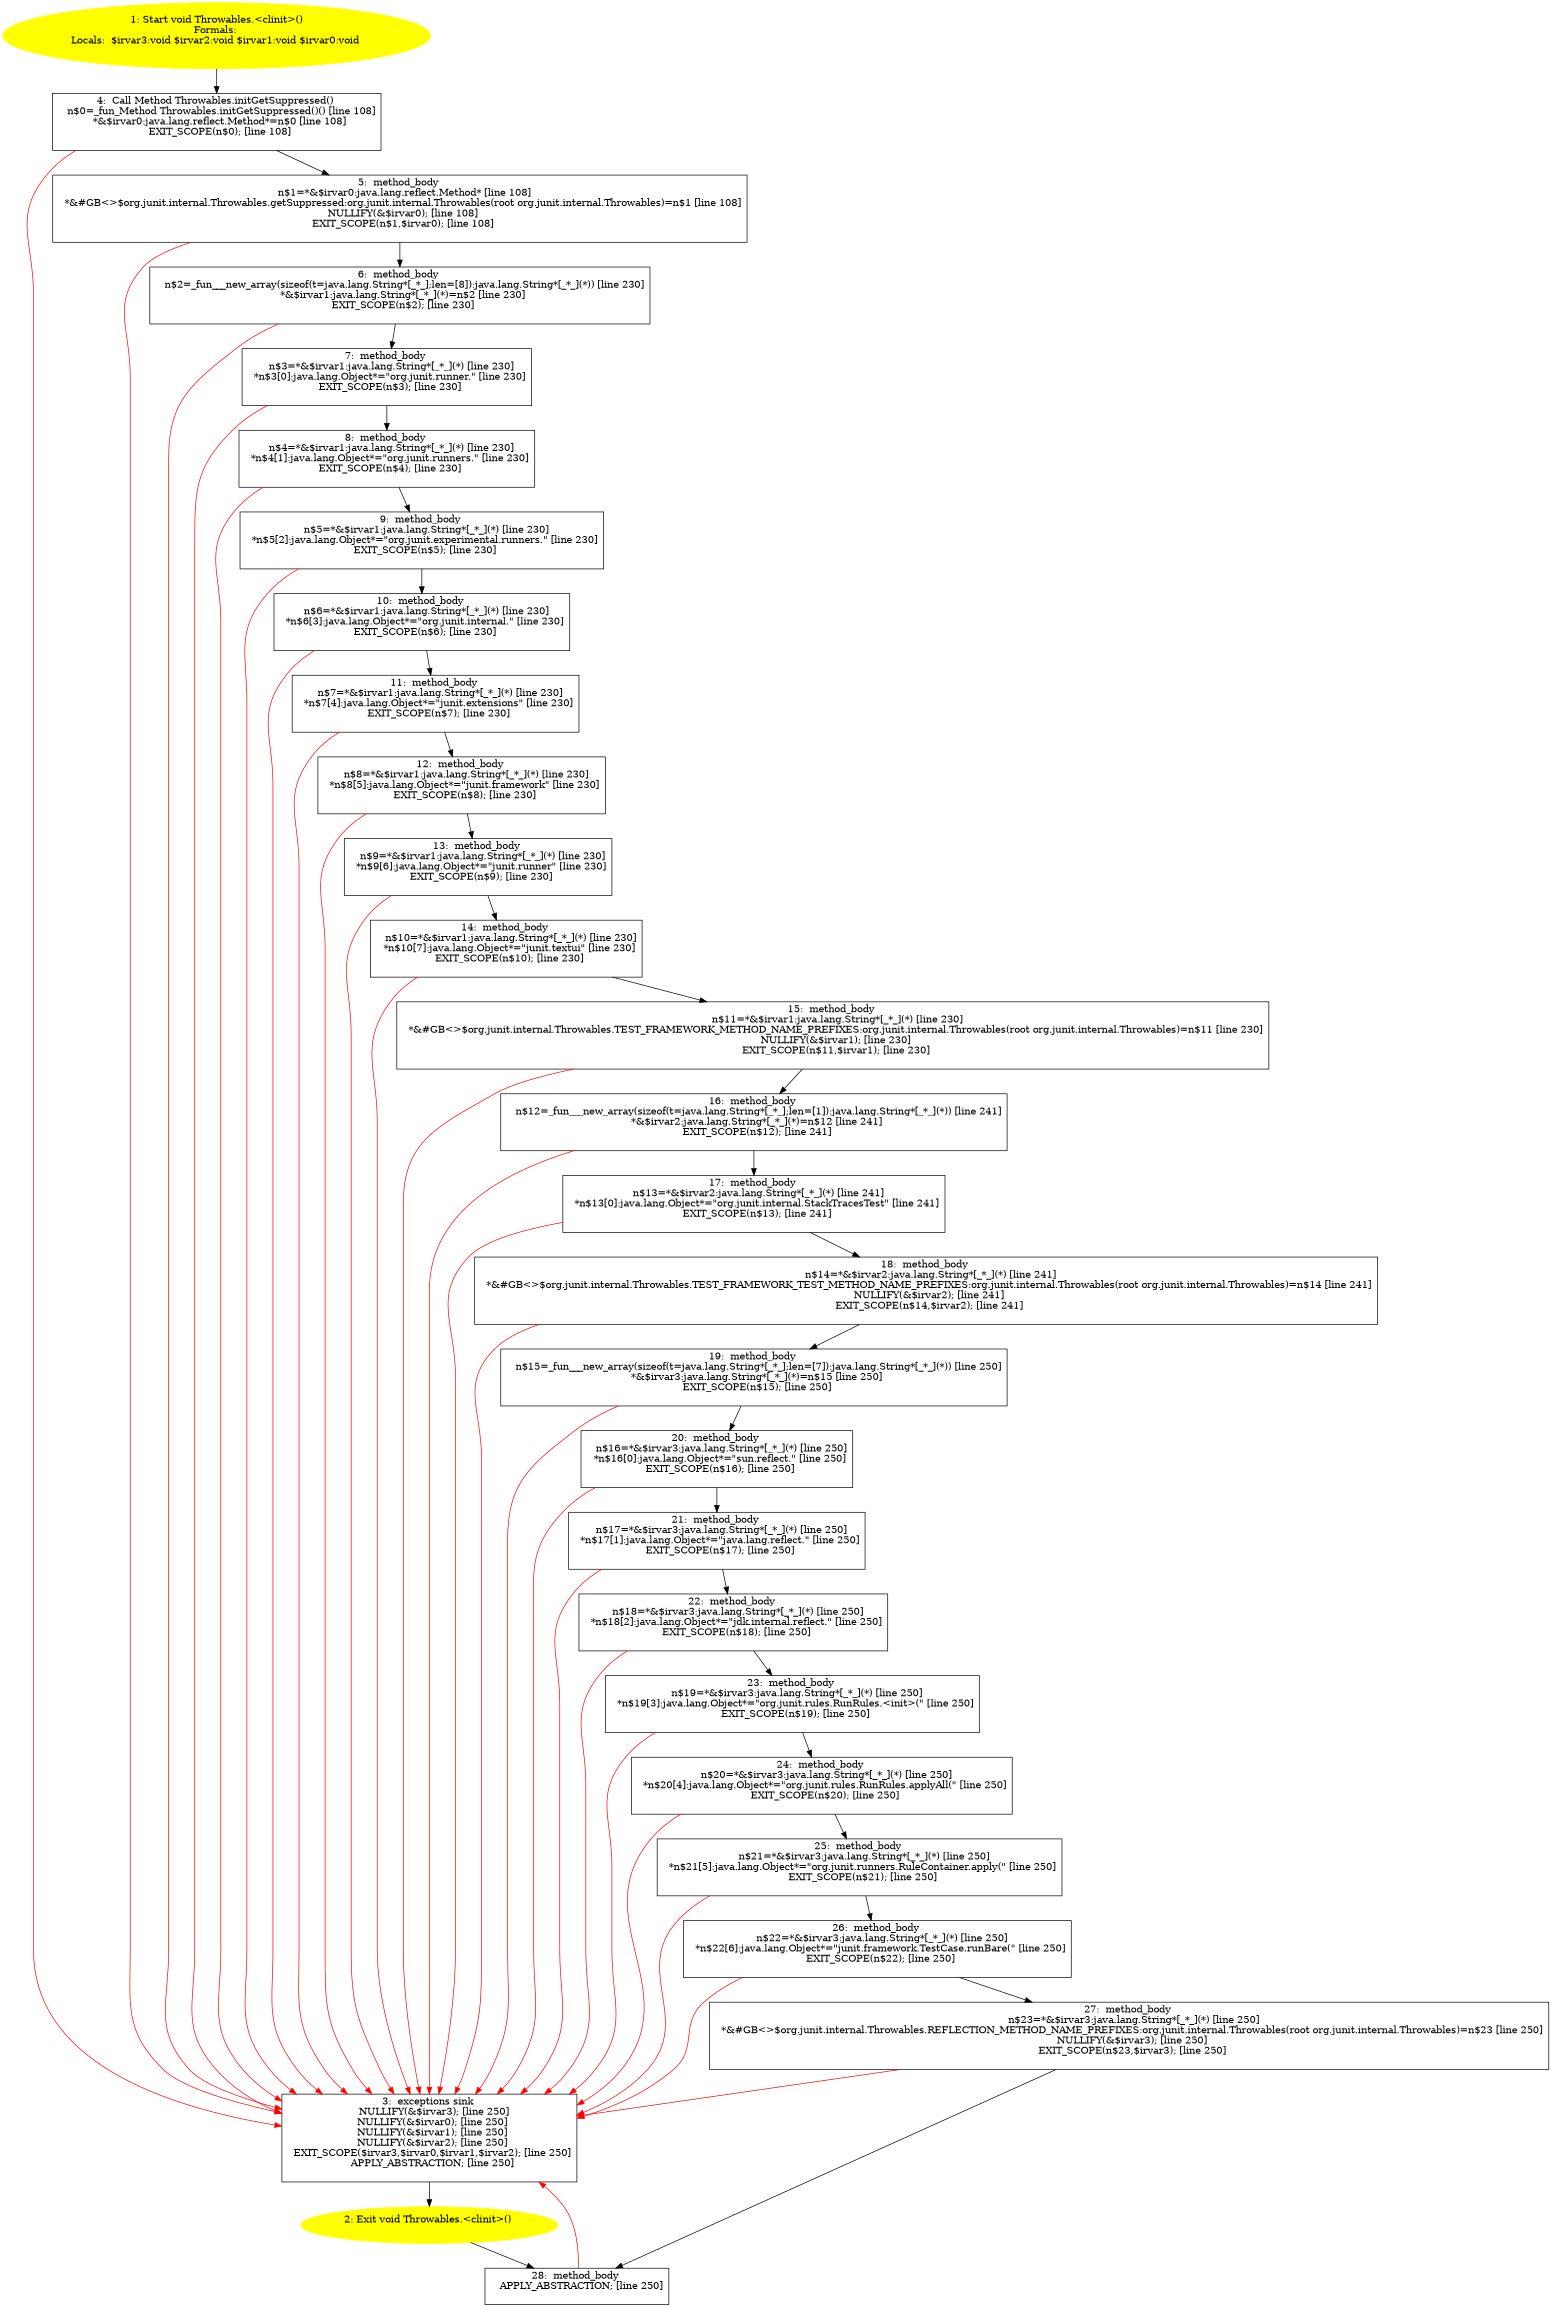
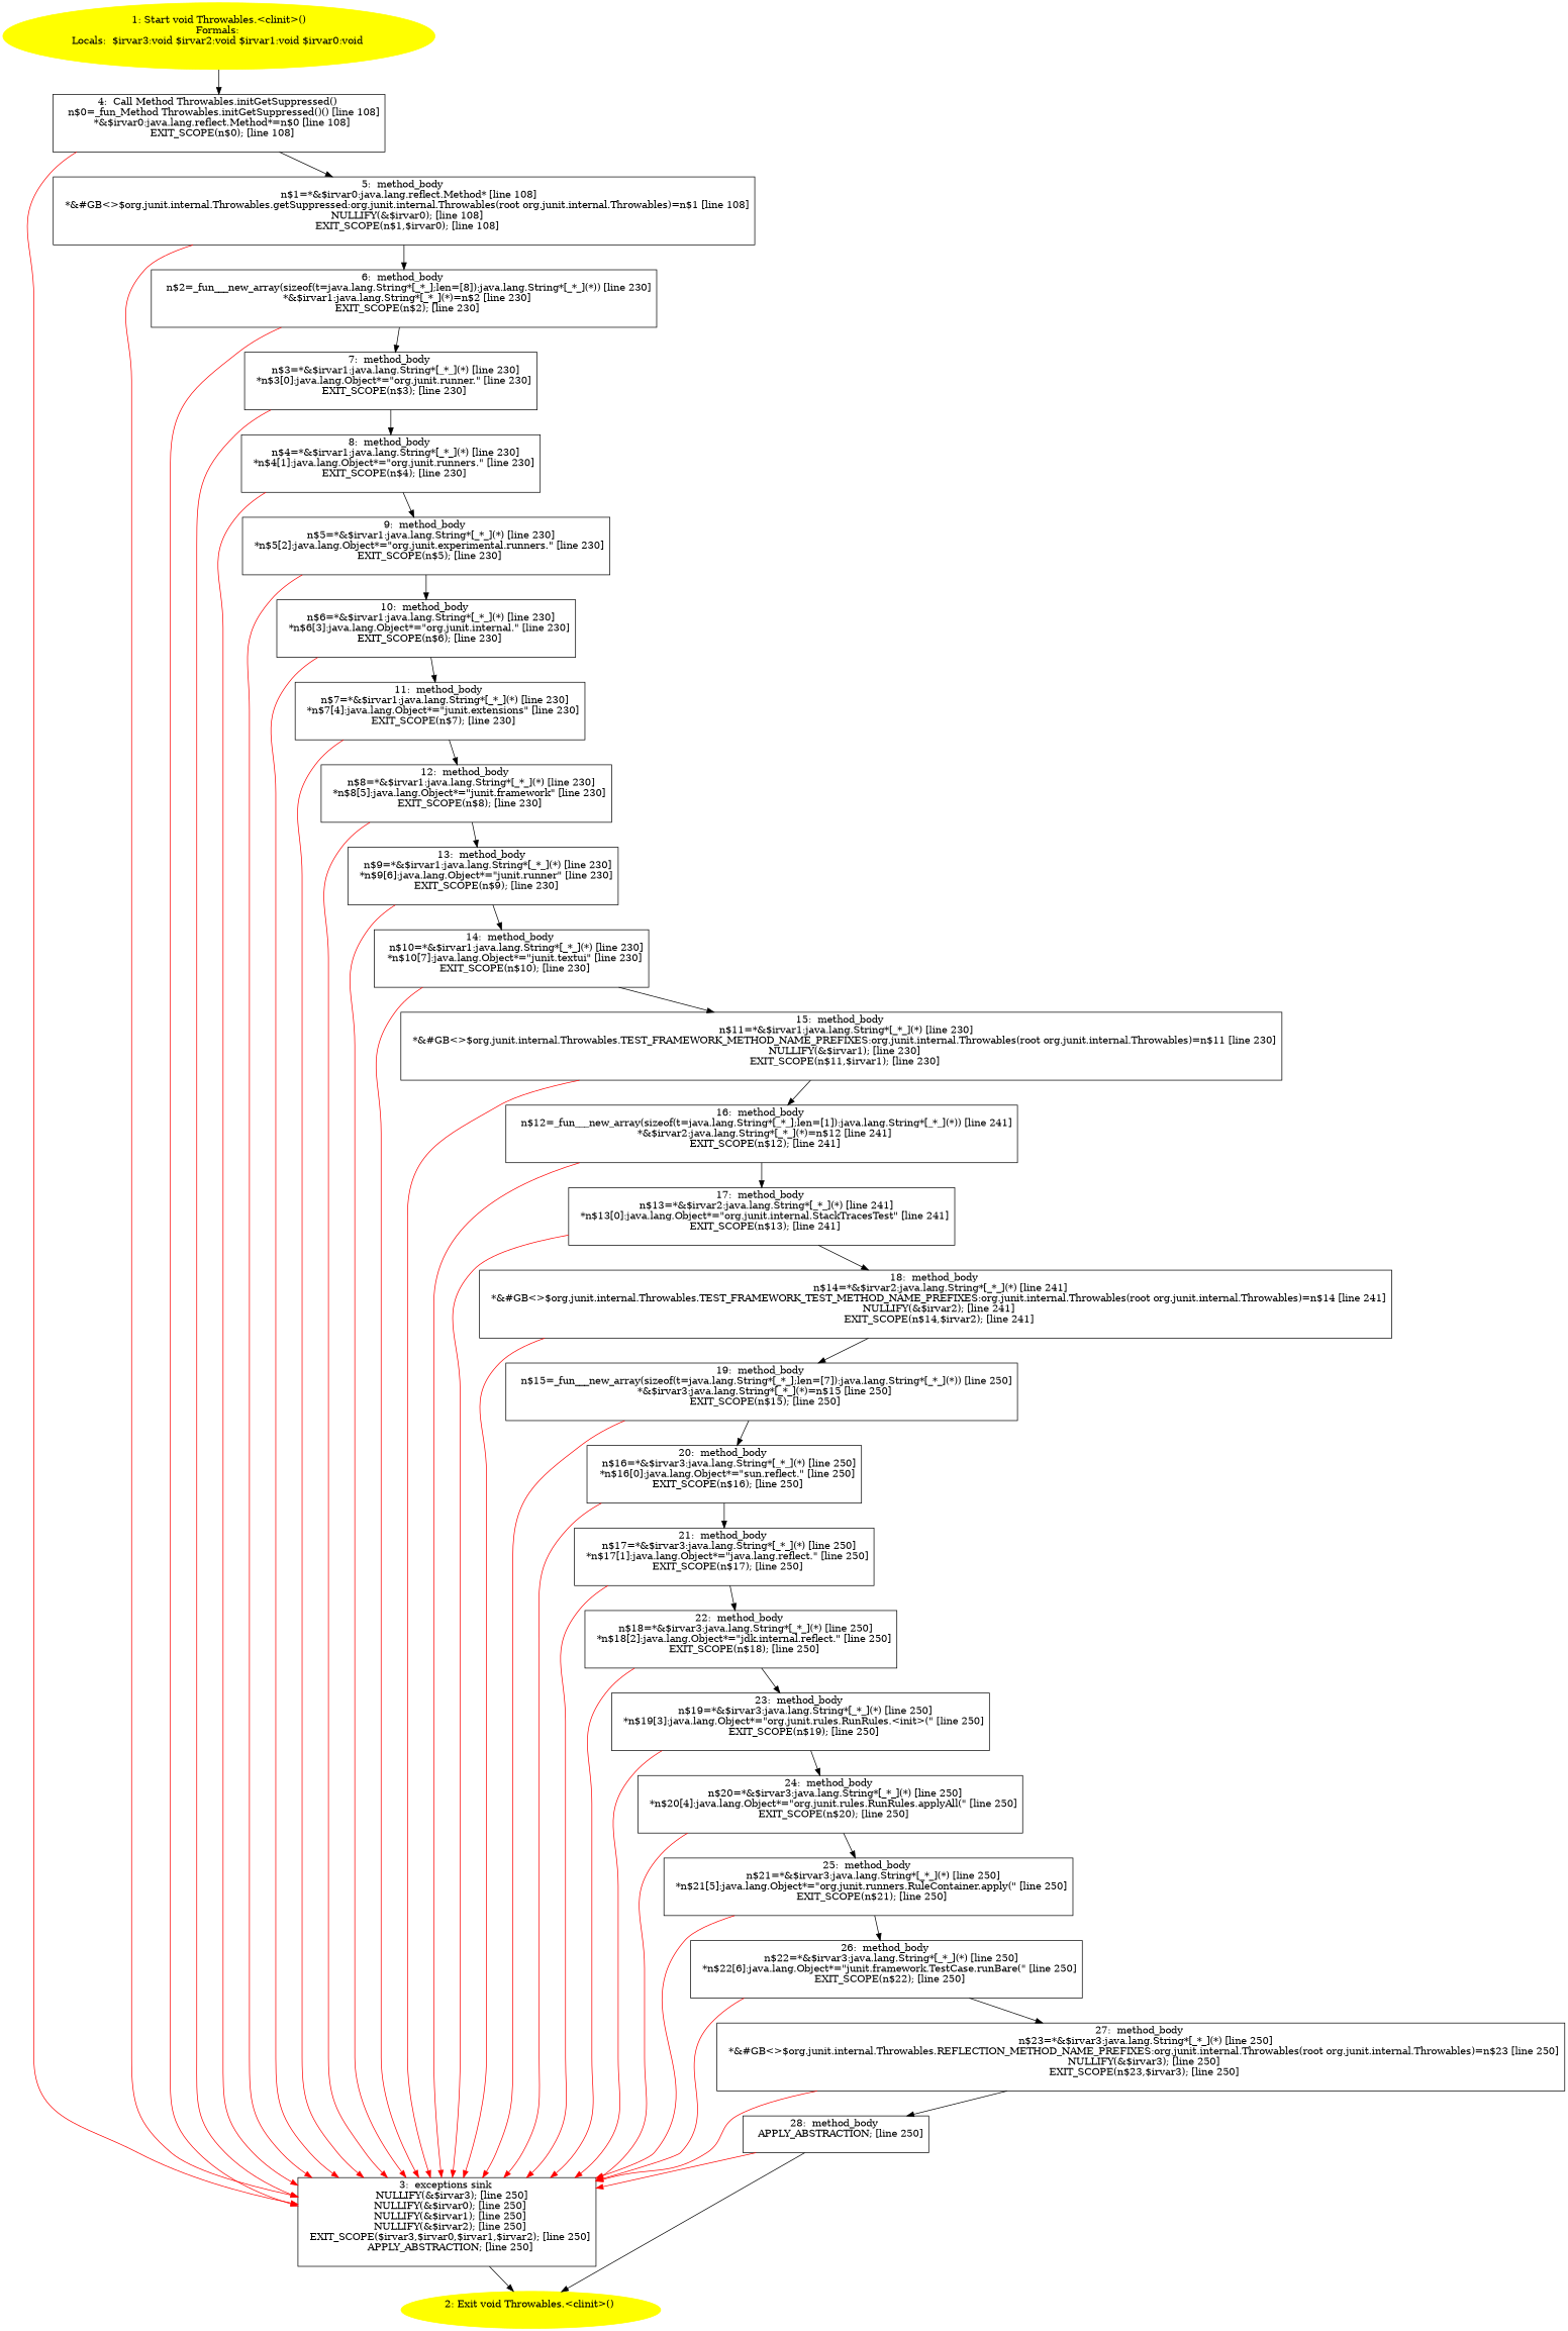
  digraph {
    node [shape=box]
    n1 [color=yellow label="1: Start void Throwables.<clinit>()\nFormals: \nLocals:  $irvar3:void $irvar2:void $irvar1:void $irvar0:void \n  " style=filled shape=""]
    n2 [label="4:  Call Method Throwables.initGetSuppressed() \n   n$0=_fun_Method Throwables.initGetSuppressed()() [line 108]\n  *&$irvar0:java.lang.reflect.Method*=n$0 [line 108]\n  EXIT_SCOPE(n$0); [line 108]\n "]
    n3 [label="3:  exceptions sink \n   NULLIFY(&$irvar3); [line 250]\n  NULLIFY(&$irvar0); [line 250]\n  NULLIFY(&$irvar1); [line 250]\n  NULLIFY(&$irvar2); [line 250]\n  EXIT_SCOPE($irvar3,$irvar0,$irvar1,$irvar2); [line 250]\n  APPLY_ABSTRACTION; [line 250]\n "]
    n4 [label="5:  method_body \n   n$1=*&$irvar0:java.lang.reflect.Method* [line 108]\n  *&#GB<>$org.junit.internal.Throwables.getSuppressed:org.junit.internal.Throwables(root org.junit.internal.Throwables)=n$1 [line 108]\n  NULLIFY(&$irvar0); [line 108]\n  EXIT_SCOPE(n$1,$irvar0); [line 108]\n "]
    n5 [color=yellow label="2: Exit void Throwables.<clinit>() \n  " style=filled shape=""]
    n6 [label="6:  method_body \n   n$2=_fun___new_array(sizeof(t=java.lang.String*[_*_];len=[8]):java.lang.String*[_*_](*)) [line 230]\n  *&$irvar1:java.lang.String*[_*_](*)=n$2 [line 230]\n  EXIT_SCOPE(n$2); [line 230]\n "]
    n7 [label="7:  method_body \n   n$3=*&$irvar1:java.lang.String*[_*_](*) [line 230]\n  *n$3[0]:java.lang.Object*=\"org.junit.runner.\" [line 230]\n  EXIT_SCOPE(n$3); [line 230]\n "]
    n8 [label="8:  method_body \n   n$4=*&$irvar1:java.lang.String*[_*_](*) [line 230]\n  *n$4[1]:java.lang.Object*=\"org.junit.runners.\" [line 230]\n  EXIT_SCOPE(n$4); [line 230]\n "]
    n9 [label="9:  method_body \n   n$5=*&$irvar1:java.lang.String*[_*_](*) [line 230]\n  *n$5[2]:java.lang.Object*=\"org.junit.experimental.runners.\" [line 230]\n  EXIT_SCOPE(n$5); [line 230]\n "]
    n10 [label="10:  method_body \n   n$6=*&$irvar1:java.lang.String*[_*_](*) [line 230]\n  *n$6[3]:java.lang.Object*=\"org.junit.internal.\" [line 230]\n  EXIT_SCOPE(n$6); [line 230]\n "]
    n11 [label="11:  method_body \n   n$7=*&$irvar1:java.lang.String*[_*_](*) [line 230]\n  *n$7[4]:java.lang.Object*=\"junit.extensions\" [line 230]\n  EXIT_SCOPE(n$7); [line 230]\n "]
    n12 [label="12:  method_body \n   n$8=*&$irvar1:java.lang.String*[_*_](*) [line 230]\n  *n$8[5]:java.lang.Object*=\"junit.framework\" [line 230]\n  EXIT_SCOPE(n$8); [line 230]\n "]
    n13 [label="13:  method_body \n   n$9=*&$irvar1:java.lang.String*[_*_](*) [line 230]\n  *n$9[6]:java.lang.Object*=\"junit.runner\" [line 230]\n  EXIT_SCOPE(n$9); [line 230]\n "]
    n14 [label="14:  method_body \n   n$10=*&$irvar1:java.lang.String*[_*_](*) [line 230]\n  *n$10[7]:java.lang.Object*=\"junit.textui\" [line 230]\n  EXIT_SCOPE(n$10); [line 230]\n "]
    n15 [label="15:  method_body \n   n$11=*&$irvar1:java.lang.String*[_*_](*) [line 230]\n  *&#GB<>$org.junit.internal.Throwables.TEST_FRAMEWORK_METHOD_NAME_PREFIXES:org.junit.internal.Throwables(root org.junit.internal.Throwables)=n$11 [line 230]\n  NULLIFY(&$irvar1); [line 230]\n  EXIT_SCOPE(n$11,$irvar1); [line 230]\n "]
    n16 [label="16:  method_body \n   n$12=_fun___new_array(sizeof(t=java.lang.String*[_*_];len=[1]):java.lang.String*[_*_](*)) [line 241]\n  *&$irvar2:java.lang.String*[_*_](*)=n$12 [line 241]\n  EXIT_SCOPE(n$12); [line 241]\n "]
    n17 [label="17:  method_body \n   n$13=*&$irvar2:java.lang.String*[_*_](*) [line 241]\n  *n$13[0]:java.lang.Object*=\"org.junit.internal.StackTracesTest\" [line 241]\n  EXIT_SCOPE(n$13); [line 241]\n "]
    n18 [label="18:  method_body \n   n$14=*&$irvar2:java.lang.String*[_*_](*) [line 241]\n  *&#GB<>$org.junit.internal.Throwables.TEST_FRAMEWORK_TEST_METHOD_NAME_PREFIXES:org.junit.internal.Throwables(root org.junit.internal.Throwables)=n$14 [line 241]\n  NULLIFY(&$irvar2); [line 241]\n  EXIT_SCOPE(n$14,$irvar2); [line 241]\n "]
    n19 [label="19:  method_body \n   n$15=_fun___new_array(sizeof(t=java.lang.String*[_*_];len=[7]):java.lang.String*[_*_](*)) [line 250]\n  *&$irvar3:java.lang.String*[_*_](*)=n$15 [line 250]\n  EXIT_SCOPE(n$15); [line 250]\n "]
    n20 [label="20:  method_body \n   n$16=*&$irvar3:java.lang.String*[_*_](*) [line 250]\n  *n$16[0]:java.lang.Object*=\"sun.reflect.\" [line 250]\n  EXIT_SCOPE(n$16); [line 250]\n "]
    n21 [label="21:  method_body \n   n$17=*&$irvar3:java.lang.String*[_*_](*) [line 250]\n  *n$17[1]:java.lang.Object*=\"java.lang.reflect.\" [line 250]\n  EXIT_SCOPE(n$17); [line 250]\n "]
    n22 [label="22:  method_body \n   n$18=*&$irvar3:java.lang.String*[_*_](*) [line 250]\n  *n$18[2]:java.lang.Object*=\"jdk.internal.reflect.\" [line 250]\n  EXIT_SCOPE(n$18); [line 250]\n "]
    n23 [label="23:  method_body \n   n$19=*&$irvar3:java.lang.String*[_*_](*) [line 250]\n  *n$19[3]:java.lang.Object*=\"org.junit.rules.RunRules.<init>(\" [line 250]\n  EXIT_SCOPE(n$19); [line 250]\n "]
    n24 [label="24:  method_body \n   n$20=*&$irvar3:java.lang.String*[_*_](*) [line 250]\n  *n$20[4]:java.lang.Object*=\"org.junit.rules.RunRules.applyAll(\" [line 250]\n  EXIT_SCOPE(n$20); [line 250]\n "]
    n25 [label="25:  method_body \n   n$21=*&$irvar3:java.lang.String*[_*_](*) [line 250]\n  *n$21[5]:java.lang.Object*=\"org.junit.runners.RuleContainer.apply(\" [line 250]\n  EXIT_SCOPE(n$21); [line 250]\n "]
    n26 [label="26:  method_body \n   n$22=*&$irvar3:java.lang.String*[_*_](*) [line 250]\n  *n$22[6]:java.lang.Object*=\"junit.framework.TestCase.runBare(\" [line 250]\n  EXIT_SCOPE(n$22); [line 250]\n "]
    n27 [label="27:  method_body \n   n$23=*&$irvar3:java.lang.String*[_*_](*) [line 250]\n  *&#GB<>$org.junit.internal.Throwables.REFLECTION_METHOD_NAME_PREFIXES:org.junit.internal.Throwables(root org.junit.internal.Throwables)=n$23 [line 250]\n  NULLIFY(&$irvar3); [line 250]\n  EXIT_SCOPE(n$23,$irvar3); [line 250]\n "]
    n28 [label="28:  method_body \n   APPLY_ABSTRACTION; [line 250]\n "]
    n1 -> n2
    n2 -> n3 [color=red]
    n2 -> n4
    n3 -> n5
    n4 -> n3 [color=red]
    n4 -> n6
    n6 -> n3 [color=red]
    n6 -> n7
    n7 -> n3 [color=red]
    n7 -> n8
    n8 -> n3 [color=red]
    n8 -> n9
    n9 -> n3 [color=red]
    n9 -> n10
    n10 -> n3 [color=red]
    n10 -> n11
    n11 -> n3 [color=red]
    n11 -> n12
    n12 -> n3 [color=red]
    n12 -> n13
    n13 -> n3 [color=red]
    n13 -> n14
    n14 -> n3 [color=red]
    n14 -> n15
    n15 -> n3 [color=red]
    n15 -> n16
    n16 -> n3 [color=red]
    n16 -> n17
    n17 -> n3 [color=red]
    n17 -> n18
    n18 -> n3 [color=red]
    n18 -> n19
    n19 -> n3 [color=red]
    n19 -> n20
    n20 -> n3 [color=red]
    n20 -> n21
    n21 -> n3 [color=red]
    n21 -> n22
    n22 -> n3 [color=red]
    n22 -> n23
    n23 -> n3 [color=red]
    n23 -> n24
    n24 -> n3 [color=red]
    n24 -> n25
    n25 -> n3 [color=red]
    n25 -> n26
    n26 -> n3 [color=red]
    n26 -> n27
    n27 -> n3 [color=red]
    n27 -> n28
    n28 -> n3 [color=red]
-   n5 -> n28
+   n28 -> n5
  }
